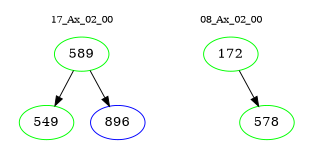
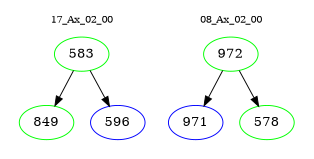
  digraph {
    node [color=green]
    edge [color=black]
-   n1 [label=589]
-   n2 [label=549]
-   n3 [color=blue label=896]
-   n4 [label=172]
+   n1 [label=583]
+   n2 [label=849]
+   n3 [color=blue label=596]
+   n4 [label=972]
+   n5 [color=blue label=971]
    n6 [label=578]
    subgraph cluster_1 {
      color=white
      fontsize=10
      label="17_Ax_02_00"
      n1
      n2
      n3
    }
    subgraph cluster_2 {
      color=white
      fontsize=10
      label="08_Ax_02_00"
      n4
+     n5
      n6
    }
    n1 -> n2
    n1 -> n3
+   n4 -> n5
    n4 -> n6
  }
